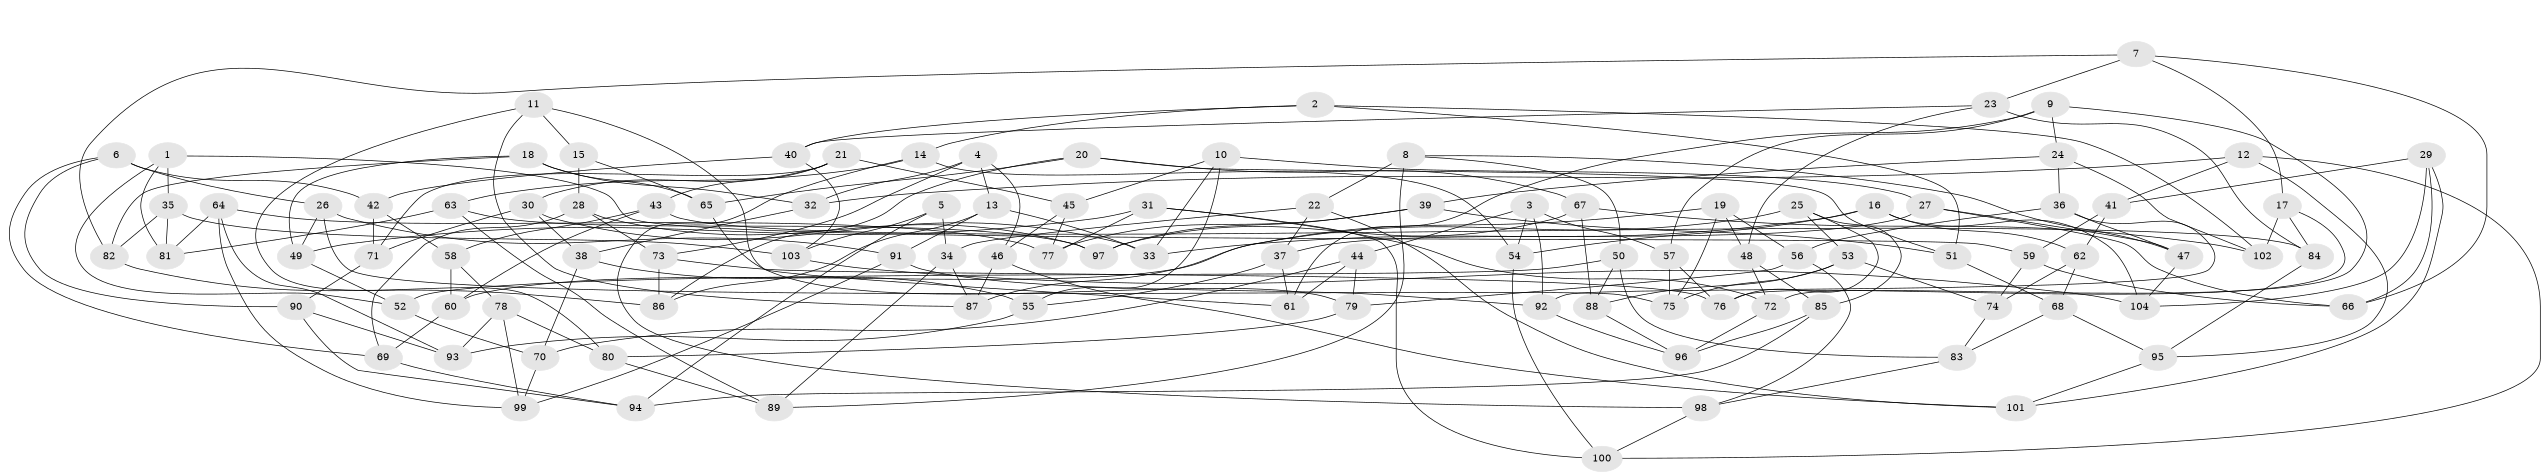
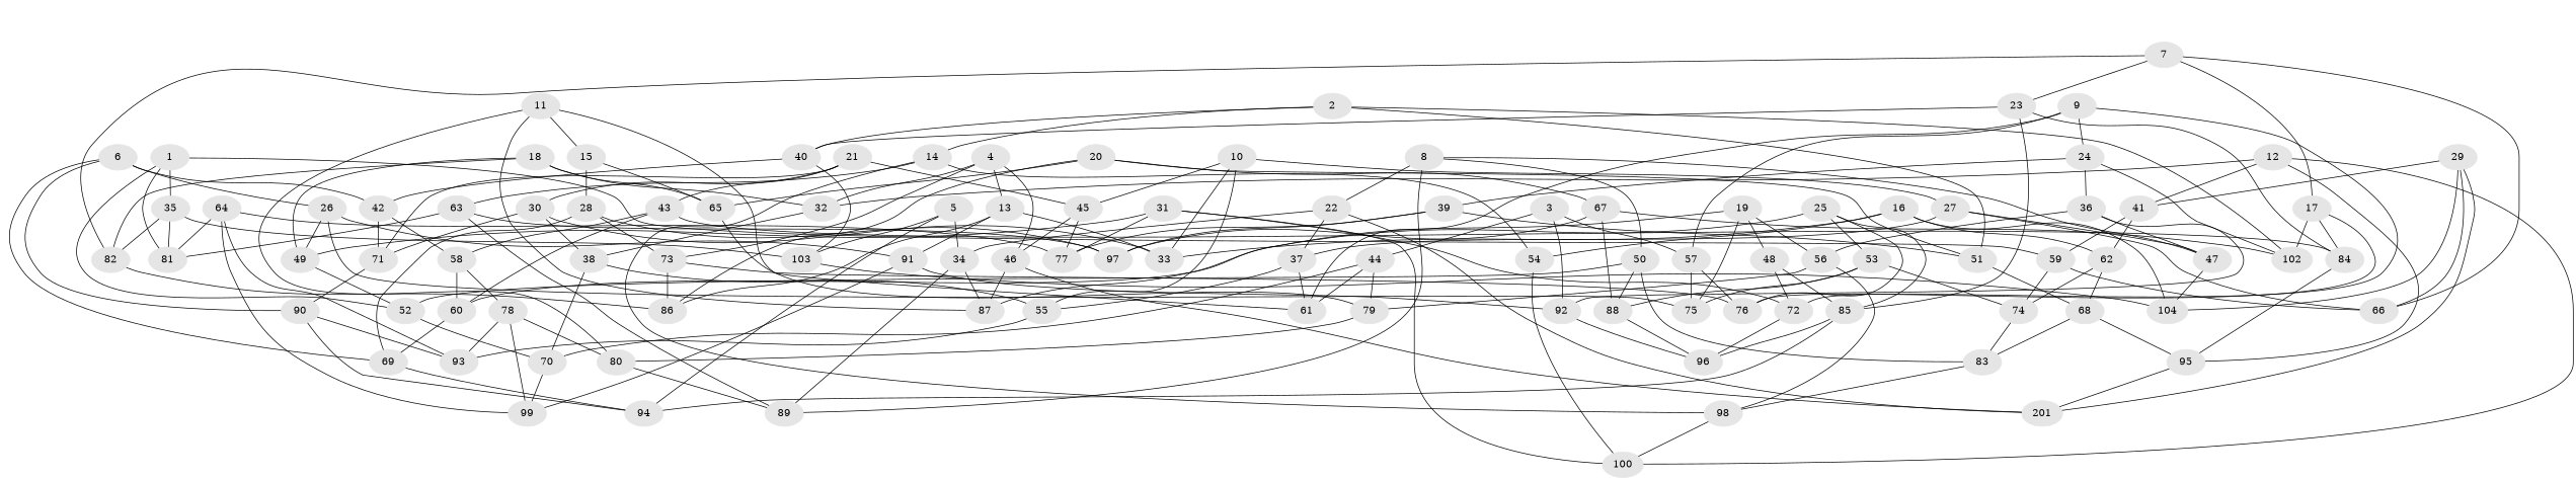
  graph {
    node [color=gray90 style=filled]
    1
    35
    52
    59
    81
    103
    82
    70
    66
    74
    2
    14
    40
    51
    102
    54
    63
    98
    42
    68
    3
    44
    57
    92
    61
    79
    100
    76
    75
    96
    4
    13
    32
    46
    73
    33
    86
    91
    38
    87
-   101
+   101 [label=201]
    5
    34
    94
    15
    28
    65
    89
    104
    6
    26
    69
    90
    49
    71
    58
    93
    7
    17
    23
    84
    48
    8
    22
    47
    50
    37
    83
    88
    9
    24
    72
    36
    39
    10
    27
    45
    55
    77
    11
    80
    12
    41
    95
    62
    99
    97
    16
    18
    19
    56
    85
    20
    67
    21
    30
    43
    60
    25
    53
    29
    31
    78
    64
    1 -- 35
    1 -- 52
    1 -- 59
    1 -- 81
    35 -- 81
    35 -- 103
    35 -- 82
    52 -- 70
    59 -- 66
    59 -- 74
    103 -- 104
    82 -- 86
    70 -- 99
    74 -- 83
    2 -- 14
    2 -- 40
    2 -- 51
    2 -- 102
    14 -- 54
    14 -- 63
    14 -- 98
    40 -- 103
    40 -- 42
    51 -- 68
    54 -- 100
    63 -- 81
    63 -- 89
    63 -- 97
    98 -- 100
    42 -- 71
    42 -- 58
    68 -- 83
    68 -- 95
-   3 -- 54
    3 -- 44
    3 -- 57
    3 -- 92
    44 -- 70
    44 -- 61
    44 -- 79
    57 -- 76
    57 -- 75
    92 -- 96
    79 -- 80
    4 -- 13
    4 -- 32
    4 -- 46
    4 -- 73
    13 -- 33
    13 -- 86
    13 -- 91
    32 -- 38
    46 -- 87
    46 -- 101
    73 -- 76
    73 -- 86
    91 -- 92
    91 -- 99
    38 -- 70
    38 -- 55
    5 -- 103
    5 -- 34
    5 -- 94
    34 -- 87
    34 -- 89
    15 -- 28
    15 -- 65
    28 -- 73
    28 -- 69
    28 -- 97
    65 -- 79
    6 -- 42
    6 -- 26
    6 -- 69
    6 -- 90
    26 -- 75
    26 -- 91
    26 -- 49
    69 -- 94
    90 -- 94
    90 -- 93
    49 -- 52
    71 -- 90
    58 -- 60
    58 -- 78
    7 -- 82
    7 -- 66
    7 -- 17
    7 -- 23
    17 -- 102
    17 -- 76
    17 -- 84
    23 -- 40
    23 -- 84
-   23 -- 48
+   23 -- 85
    84 -- 95
    48 -- 72
    48 -- 85
    8 -- 89
    8 -- 22
    8 -- 47
    8 -- 50
    22 -- 101
    22 -- 34
    22 -- 37
    47 -- 104
    50 -- 52
    50 -- 83
    50 -- 88
    37 -- 61
    37 -- 55
    83 -- 98
    88 -- 96
    9 -- 57
    9 -- 61
    9 -- 24
    9 -- 72
    24 -- 102
    24 -- 36
    24 -- 39
    72 -- 96
    36 -- 92
    36 -- 47
    36 -- 56
    39 -- 51
    39 -- 77
    39 -- 97
    10 -- 33
    10 -- 27
    10 -- 45
    10 -- 55
    27 -- 66
    27 -- 47
    27 -- 37
    45 -- 46
    45 -- 77
    55 -- 93
    11 -- 61
    11 -- 87
    11 -- 15
    11 -- 80
    80 -- 89
    12 -- 100
    12 -- 32
    12 -- 41
    12 -- 95
    41 -- 59
    41 -- 62
    95 -- 101
    62 -- 74
    62 -- 68
    16 -- 54
    16 -- 33
    16 -- 104
    16 -- 62
    18 -- 82
    18 -- 32
    18 -- 65
    18 -- 49
    19 -- 75
    19 -- 87
    19 -- 48
    19 -- 56
    56 -- 98
    56 -- 79
    85 -- 96
    85 -- 94
    20 -- 51
    20 -- 86
    20 -- 65
    20 -- 67
    67 -- 102
    67 -- 88
    67 -- 97
    21 -- 71
    21 -- 45
    21 -- 30
    21 -- 43
    30 -- 33
    30 -- 38
    30 -- 71
    43 -- 58
    43 -- 84
    43 -- 60
    60 -- 69
    25 -- 76
    25 -- 85
    25 -- 60
    25 -- 53
    53 -- 74
    53 -- 75
    53 -- 88
    29 -- 66
    29 -- 101
    29 -- 104
    29 -- 41
    31 -- 100
    31 -- 49
    31 -- 72
    31 -- 77
    78 -- 93
    78 -- 80
    78 -- 99
    64 -- 81
    64 -- 93
    64 -- 77
    64 -- 99
  }
